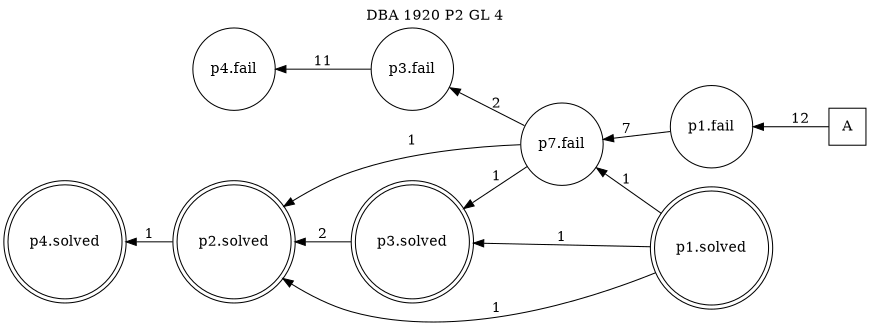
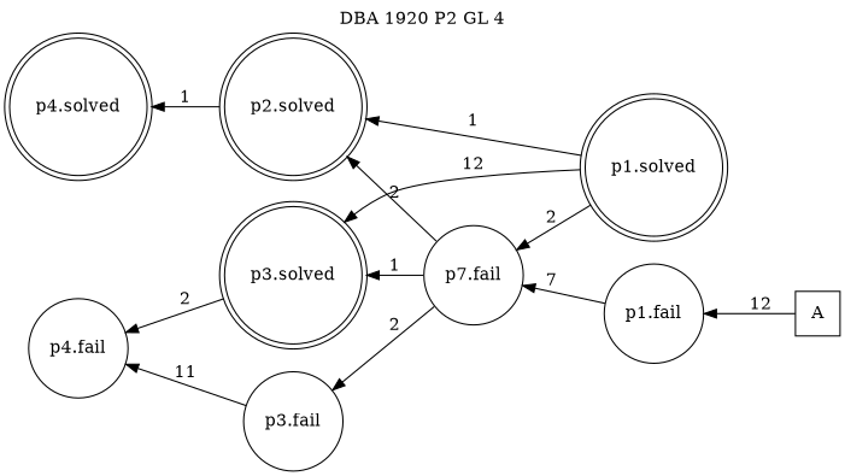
  digraph {
    label=" DBA 1920 P2 GL 4 "
    labelloc=tl
    rankdir=RL
    node [shape=circle]
    n1 [label=A shape=square]
    n2 [label="p1.fail"]
    n3 [label="p7.fail"]
    n4 [label="p3.fail"]
    n5 [label="p2.solved" shape=doublecircle]
    n6 [label="p3.solved" shape=doublecircle]
    n7 [label="p1.solved" shape=doublecircle]
    n8 [label="p4.fail"]
    n9 [label="p4.solved" shape=doublecircle]
    n1 -> n2 [label=12]
    n2 -> n3 [label=7]
    n3 -> n4 [label=2]
-   n3 -> n5 [label=1]
+   n3 -> n5 [label=2]
    n3 -> n6 [label=1]
    n4 -> n8 [label=11]
    n5 -> n9 [label=1]
-   n6 -> n5 [label=2]
-   n7 -> n3 [label=1]
+   n6 -> n8 [label=2]
+   n7 -> n3 [label=2]
    n7 -> n5 [label=1]
-   n7 -> n6 [label=1]
+   n7 -> n6 [label=12]
  }
